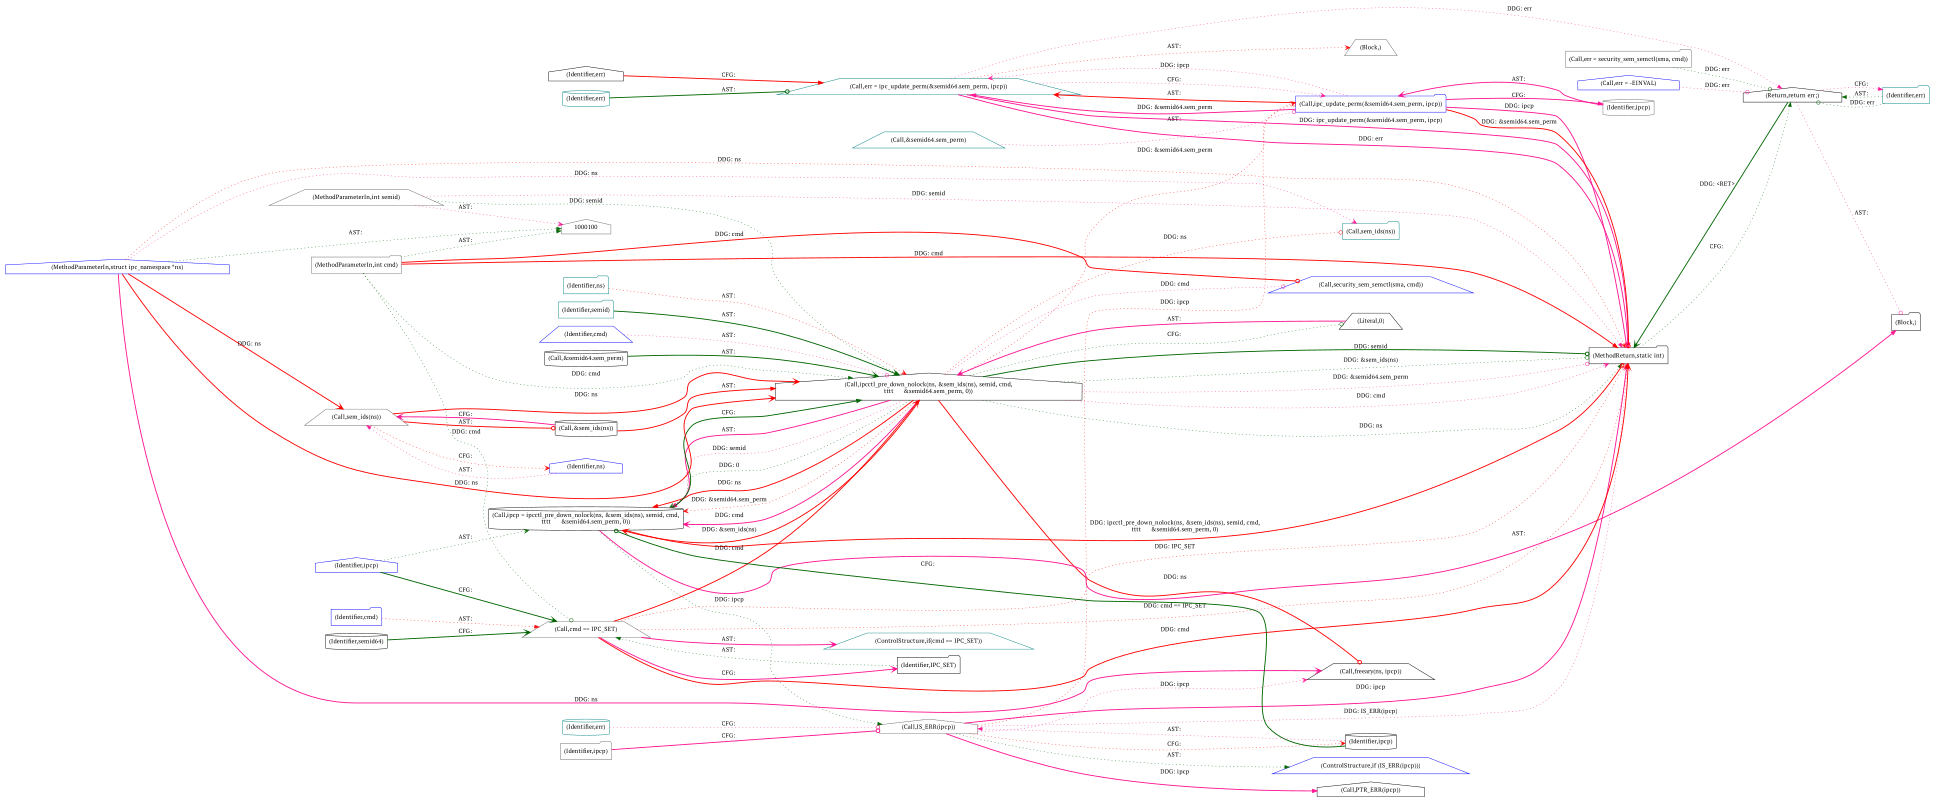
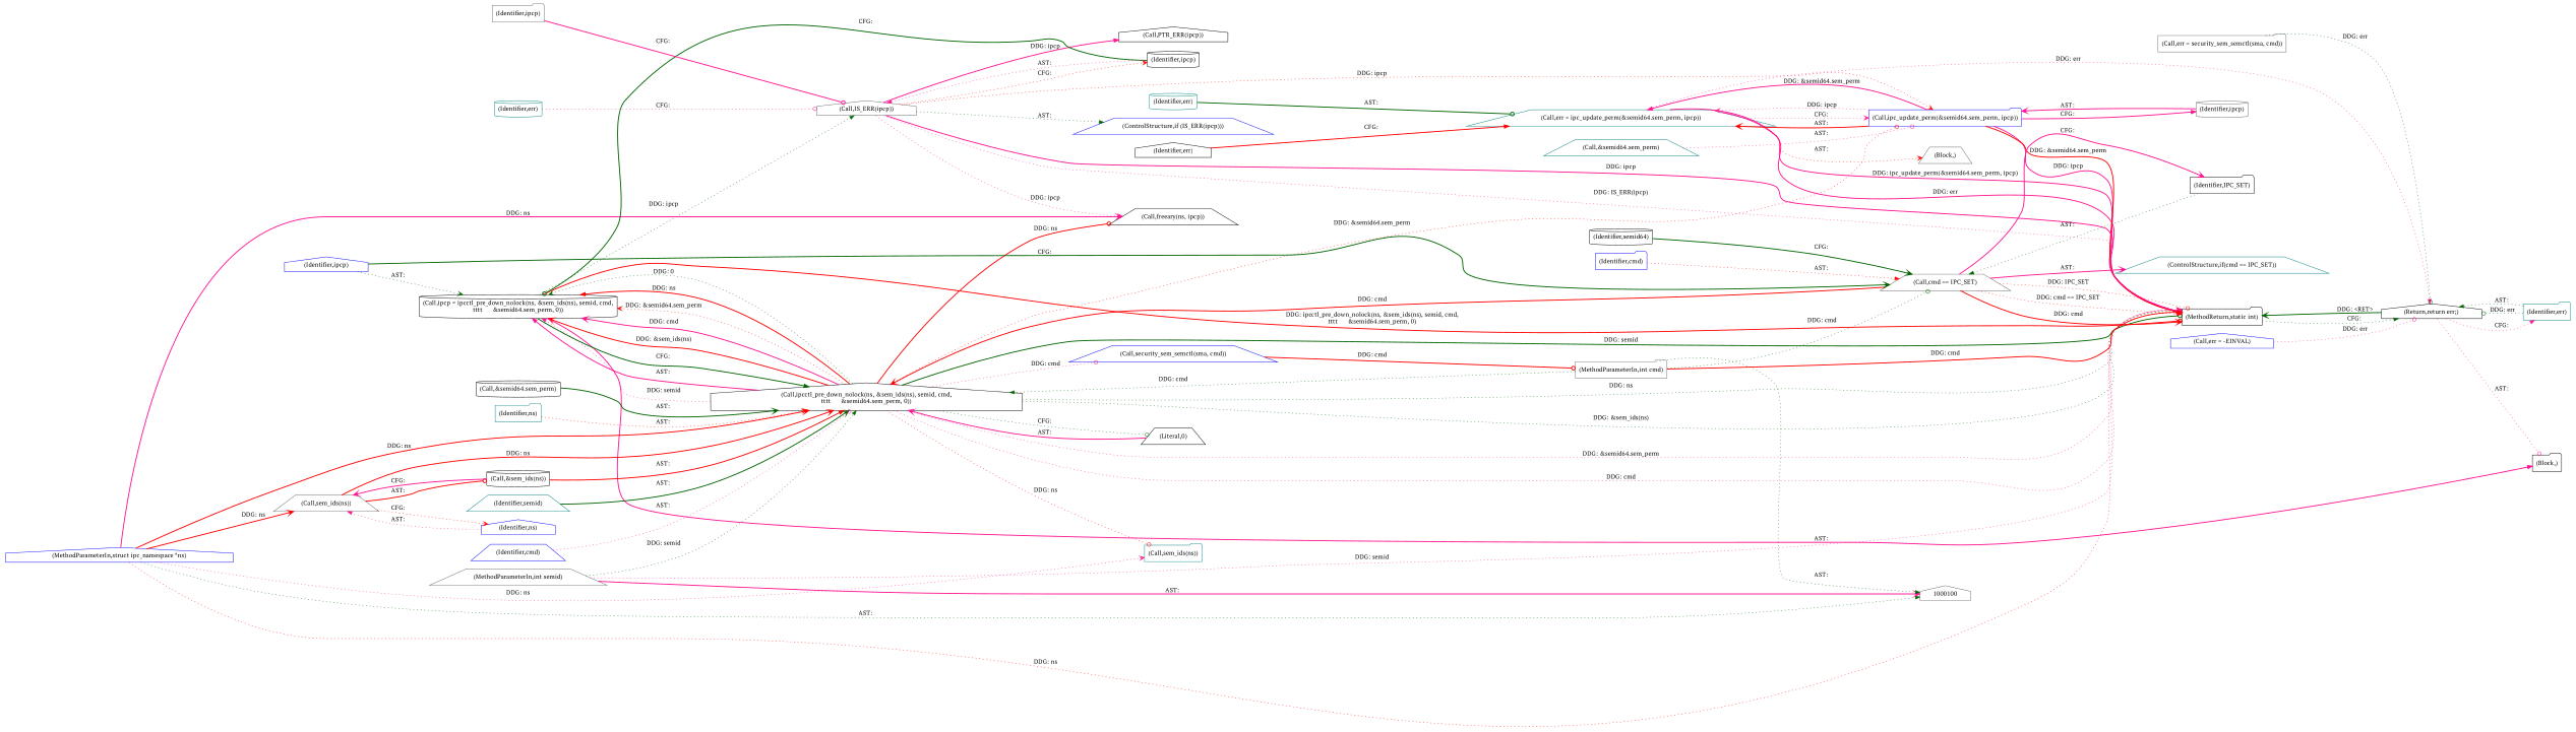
  digraph {
    fontname="PT Serif"
    rankdir=LR
    node [color=black fontname="PT Serif" shape=trapezium]
    edge [arrowhead=vee color=deeppink fontname="PT Serif" style=dotted]
    n1 [color=teal label="(Call,err = ipc_update_perm(&semid64.sem_perm, ipcp))"]
    n2 [color=blue label="(Call,ipc_update_perm(&semid64.sem_perm, ipcp))" shape=folder]
    n3 [label="(Return,return err;)" shape=house]
    n4 [label="(MethodReturn,static int)" shape=folder]
    n5 [color=gray40 label="(Block,)"]
    n6 [color=gray40 label="(Identifier,ipcp)" shape=cylinder]
    n7 [label="(Block,)" shape=folder]
    n8 [color=teal label="(Identifier,err)" shape=folder]
    n9 [label="(Call,ipcctl_pre_down_nolock(ns, &sem_ids(ns), semid, cmd,\n\t\t\t\t      &semid64.sem_perm, 0))" shape=house]
    n10 [label="(Call,ipcp = ipcctl_pre_down_nolock(ns, &sem_ids(ns), semid, cmd,\n\t\t\t\t      &semid64.sem_perm, 0))" shape=cylinder]
    n11 [color=teal label="(Call,sem_ids(ns))" shape=folder]
    n12 [label="(Literal,0)"]
    n13 [label="(Call,freeary(ns, ipcp))"]
    n14 [color=blue label="(Call,security_sem_semctl(sma, cmd))"]
    n15 [color=gray40 label="(Call,IS_ERR(ipcp))" shape=house]
    n16 [color=gray40 label="(Call,sem_ids(ns))"]
    n17 [color=blue label="(Identifier,ns)" shape=house]
    n18 [label="(Call,&sem_ids(ns))" shape=cylinder]
    n19 [color=blue label="(MethodParameterIn,struct ipc_namespace *ns)" shape=house]
    1000100 [color=gray40 shape=house]
    n21 [color=gray40 label="(MethodParameterIn,int semid)"]
    n22 [color=gray40 label="(Call,cmd == IPC_SET)"]
    n23 [label="(Identifier,IPC_SET)" shape=folder]
    n24 [color=teal label="(ControlStructure,if(cmd == IPC_SET))"]
    n25 [color=gray40 label="(MethodParameterIn,int cmd)" shape=folder]
    n26 [color=blue label="(ControlStructure,if (IS_ERR(ipcp)))"]
    n27 [label="(Call,PTR_ERR(ipcp))" shape=house]
    n28 [label="(Identifier,ipcp)" shape=cylinder]
    n29 [color=teal label="(Identifier,ns)" shape=folder]
    n30 [color=teal label="(Identifier,err)" shape=cylinder]
    n31 [color=blue label="(Call,err = -EINVAL)" shape=house]
    n32 [label="(Identifier,semid64)" shape=cylinder]
    n33 [color=blue label="(Identifier,cmd)" shape=folder]
    n34 [color=gray40 label="(Call,err = security_sem_semctl(sma, cmd))" shape=folder]
    n35 [color=teal label="(Call,&semid64.sem_perm)"]
    n36 [color=gray40 label="(Identifier,ipcp)" shape=folder]
-   n37 [color=teal label="(Identifier,semid)" shape=folder]
+   n37 [color=teal label="(Identifier,semid)"]
    n38 [color=teal label="(Identifier,err)" shape=cylinder]
    n39 [color=blue label="(Identifier,cmd)"]
    n40 [label="(Identifier,err)" shape=house]
    n41 [label="(Call,&semid64.sem_perm)" shape=cylinder]
    n42 [color=blue label="(Identifier,ipcp)" shape=house]
    n1 -> n2 [label="CFG: "]
    n1 -> n3 [arrowhead=normal label="DDG: err"]
    n1 -> n4 [arrowhead=normal label="DDG: ipc_update_perm(&semid64.sem_perm, ipcp)" style=bold]
    n1 -> n4 [arrowhead=normal label="DDG: err" style=bold]
    n1 -> n5 [color=red label="AST: "]
    n2 -> n1 [color=red label="AST: " style=bold]
    n2 -> n1 [arrowhead=normal label="DDG: &semid64.sem_perm" style=bold]
    n2 -> n1 [label="DDG: ipcp"]
    n2 -> n4 [arrowhead=odot label="DDG: ipcp" style=bold]
    n2 -> n4 [arrowhead=odot color=red label="DDG: &semid64.sem_perm" style=bold]
    n2 -> n6 [arrowhead=normal label="CFG: " style=bold]
    n3 -> n4 [color=darkgreen label="DDG: <RET>" style=bold]
    n3 -> n7 [arrowhead=odot label="AST: "]
    n3 -> n8 [arrowhead=normal label="CFG: "]
    n4 -> n3 [arrowhead=normal color=darkgreen label="CFG: "]
    n6 -> n2 [label="AST: " style=bold]
    n8 -> n3 [arrowhead=normal color=darkgreen label="AST: "]
    n8 -> n3 [arrowhead=odot color=darkgreen label="DDG: err"]
    n9 -> n2 [arrowhead=odot color=red label="DDG: &semid64.sem_perm"]
    n9 -> n4 [arrowhead=normal color=darkgreen label="DDG: ns"]
    n9 -> n4 [arrowhead=odot color=darkgreen label="DDG: semid" style=bold]
    n9 -> n4 [arrowhead=odot color=darkgreen label="DDG: &sem_ids(ns)"]
    n9 -> n4 [arrowhead=odot label="DDG: &semid64.sem_perm"]
    n9 -> n4 [label="DDG: cmd"]
    n9 -> n10 [arrowhead=normal label="AST: " style=bold]
    n9 -> n10 [arrowhead=normal label="DDG: semid"]
    n9 -> n10 [color=darkgreen label="DDG: 0"]
    n9 -> n10 [arrowhead=normal color=red label="DDG: ns" style=bold]
    n9 -> n10 [color=red label="DDG: &semid64.sem_perm"]
    n9 -> n10 [label="DDG: cmd" style=bold]
    n9 -> n10 [color=red label="DDG: &sem_ids(ns)" style=bold]
    n9 -> n11 [arrowhead=odot color=red label="DDG: ns"]
    n9 -> n12 [arrowhead=odot color=darkgreen label="CFG: "]
    n9 -> n13 [arrowhead=odot color=red label="DDG: ns" style=bold]
    n9 -> n14 [arrowhead=odot label="DDG: cmd"]
    n10 -> n4 [arrowhead=odot color=red label="DDG: ipcctl_pre_down_nolock(ns, &sem_ids(ns), semid, cmd,\n\t\t\t\t      &semid64.sem_perm, 0)" style=bold]
    n10 -> n7 [arrowhead=normal label="AST: " style=bold]
    n10 -> n9 [arrowhead=normal color=darkgreen label="CFG: " style=bold]
    n10 -> n15 [arrowhead=normal color=darkgreen label="DDG: ipcp"]
    n12 -> n9 [label="AST: " style=bold]
    n15 -> n2 [color=red label="DDG: ipcp"]
    n15 -> n4 [label="DDG: ipcp" style=bold]
    n15 -> n4 [label="DDG: IS_ERR(ipcp)"]
    n15 -> n13 [label="DDG: ipcp"]
    n15 -> n26 [arrowhead=normal color=darkgreen label="AST: "]
    n15 -> n27 [arrowhead=normal label="DDG: ipcp" style=bold]
    n15 -> n28 [color=red label="CFG: "]
    n16 -> n9 [color=red label="DDG: ns" style=bold]
    n16 -> n17 [color=red label="CFG: "]
    n16 -> n18 [arrowhead=odot color=red label="AST: " style=bold]
    n17 -> n16 [arrowhead=normal label="AST: "]
    n18 -> n9 [arrowhead=normal color=red label="AST: " style=bold]
    n18 -> n16 [label="CFG: " style=bold]
    n19 -> n4 [color=red label="DDG: ns"]
    n19 -> n9 [color=red label="DDG: ns" style=bold]
    n19 -> n11 [label="DDG: ns"]
    n19 -> n13 [label="DDG: ns" style=bold]
    n19 -> n16 [color=red label="DDG: ns" style=bold]
    n19 -> 1000100 [arrowhead=normal color=darkgreen label="AST: "]
    n21 -> n4 [arrowhead=normal label="DDG: semid"]
    n21 -> n9 [arrowhead=normal color=darkgreen label="DDG: semid"]
-   n21 -> 1000100 [label="AST: "]
+   n21 -> 1000100 [label="AST: " style=bold]
    n22 -> n4 [arrowhead=odot color=red label="DDG: IPC_SET"]
    n22 -> n4 [arrowhead=normal color=red label="DDG: cmd == IPC_SET"]
    n22 -> n4 [color=red label="DDG: cmd" style=bold]
    n22 -> n9 [color=red label="DDG: cmd" style=bold]
    n22 -> n23 [label="CFG: " style=bold]
    n22 -> n24 [label="AST: " style=bold]
    n23 -> n22 [arrowhead=normal color=darkgreen label="AST: "]
    n25 -> n4 [arrowhead=normal color=red label="DDG: cmd" style=bold]
    n25 -> n9 [arrowhead=normal color=darkgreen label="DDG: cmd"]
-   n25 -> n14 [arrowhead=odot color=red label="DDG: cmd" style=bold]
+   n14 -> n25 [arrowhead=odot color=red label="DDG: cmd" style=bold]
    n25 -> 1000100 [arrowhead=normal color=darkgreen label="AST: "]
    n25 -> n22 [arrowhead=odot color=darkgreen label="DDG: cmd"]
    n28 -> n10 [arrowhead=odot color=darkgreen label="CFG: " style=bold]
    n28 -> n15 [arrowhead=normal label="AST: "]
    n29 -> n9 [color=red label="AST: "]
    n30 -> n1 [arrowhead=odot color=darkgreen label="AST: " style=bold]
    n31 -> n3 [arrowhead=odot label="DDG: err"]
    n32 -> n22 [color=darkgreen label="CFG: " style=bold]
    n33 -> n22 [arrowhead=normal color=red label="AST: "]
    n34 -> n3 [arrowhead=odot color=darkgreen label="DDG: err"]
    n35 -> n2 [arrowhead=odot label="AST: "]
    n36 -> n15 [arrowhead=odot label="CFG: " style=bold]
    n37 -> n9 [color=darkgreen label="AST: " style=bold]
    n38 -> n15 [arrowhead=odot label="CFG: "]
    n39 -> n9 [arrowhead=odot label="AST: "]
    n40 -> n1 [arrowhead=normal color=red label="CFG: " style=bold]
    n41 -> n9 [color=darkgreen label="AST: " style=bold]
    n42 -> n10 [color=darkgreen label="AST: "]
    n42 -> n22 [color=darkgreen label="CFG: " style=bold]
  }
